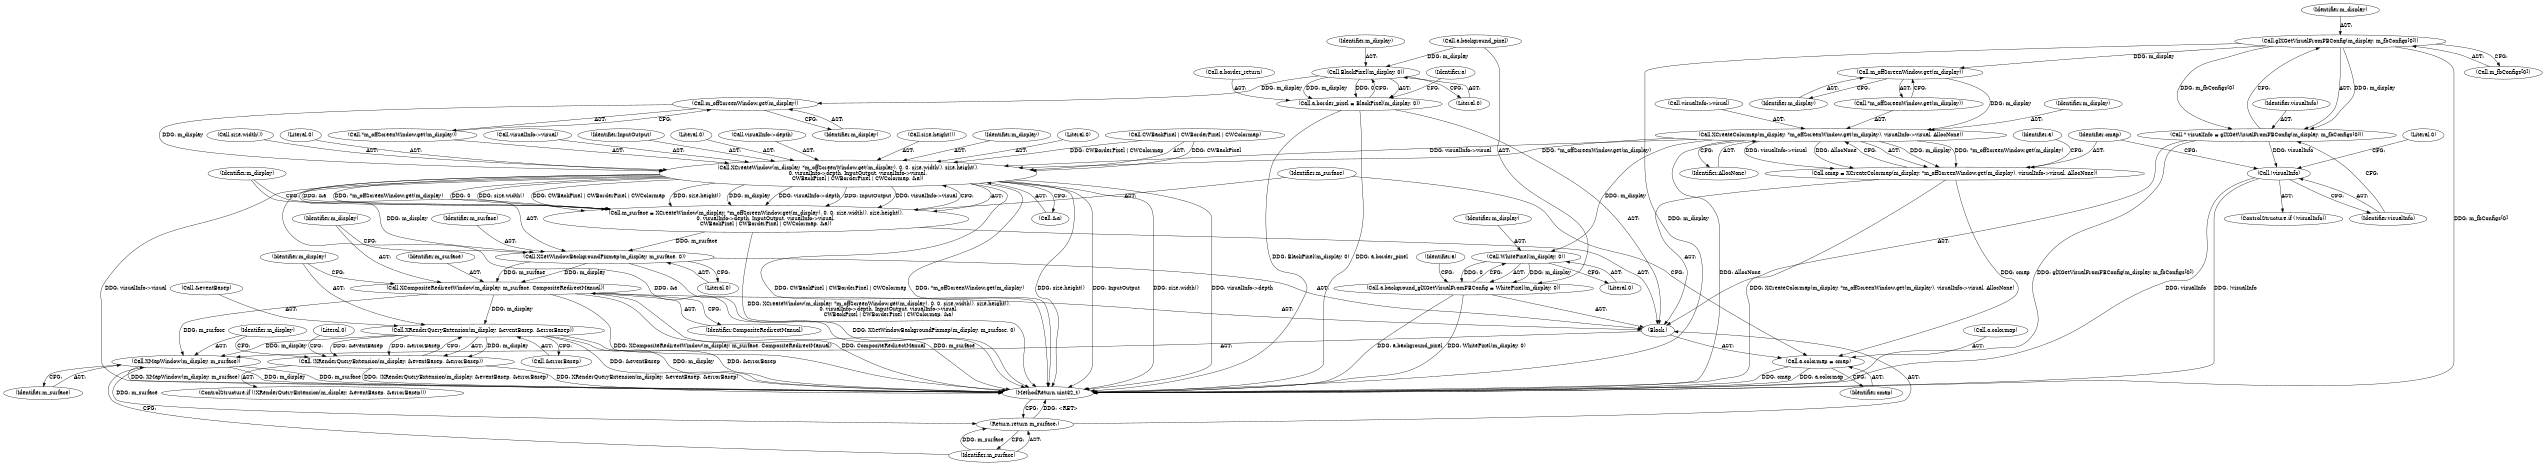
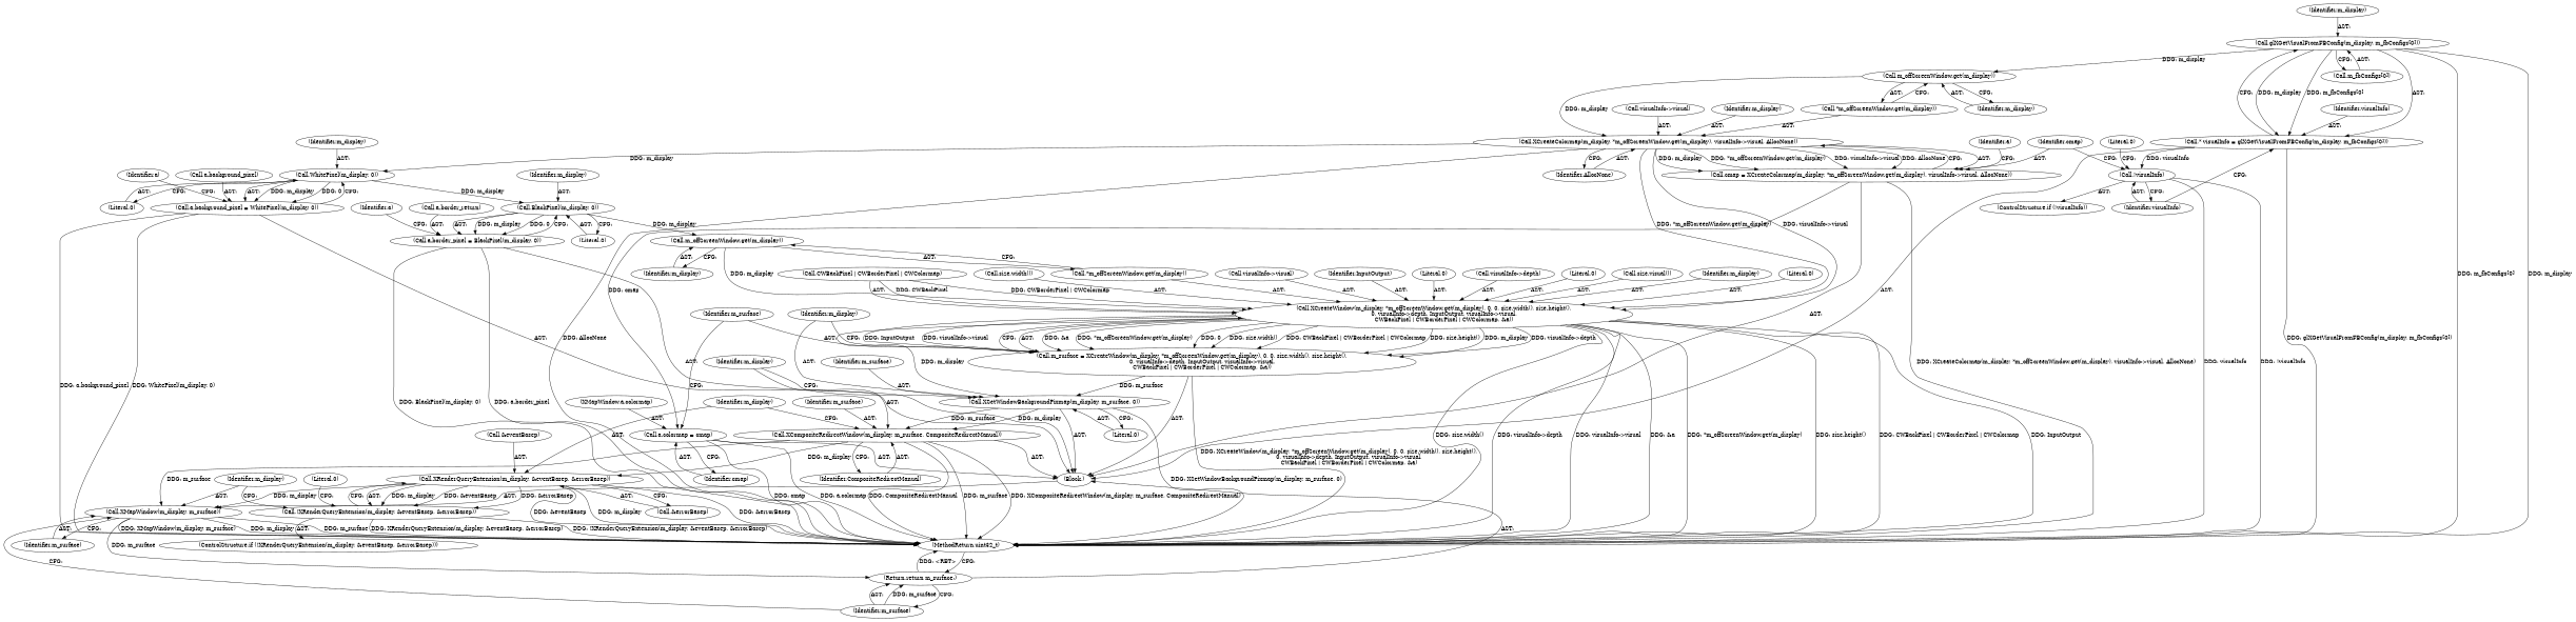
  digraph {
    n1 [label="(Call,glXGetVisualFromFBConfig(m_display, m_fbConfigs[0]))"]
    n2 [label="(Call,* visualInfo = glXGetVisualFromFBConfig(m_display, m_fbConfigs[0]))"]
    n3 [label="(Call,m_offScreenWindow.get(m_display))"]
    n4 [label="(Call,m_fbConfigs[0])"]
    n5 [label="(MethodReturn,uint32_t)"]
    n6 [label="(Call,!visualInfo)"]
    n7 [label="(Block,)"]
    n8 [label="(Call,XCreateColormap(m_display, *m_offScreenWindow.get(m_display), visualInfo->visual, AllocNone))"]
    n9 [label="(Identifier,m_display)"]
    n10 [label="(Call,*m_offScreenWindow.get(m_display))"]
    n11 [label="(Return,return m_surface;)"]
    n12 [label="(ControlStructure,if (!visualInfo))"]
    n13 [label="(Identifier,visualInfo)"]
    n14 [label="(Call,XMapWindow(m_display, m_surface))"]
    n15 [label="(Call,cmap = XCreateColormap(m_display, *m_offScreenWindow.get(m_display), visualInfo->visual, AllocNone))"]
    n16 [label="(Call,WhitePixel(m_display, 0))"]
    n17 [label="(Call,XCreateWindow(m_display, *m_offScreenWindow.get(m_display), 0, 0, size.width(), size.height(),\n            0, visualInfo->depth, InputOutput, visualInfo->visual,\n            CWBackPixel | CWBorderPixel | CWColormap, &a))"]
    n18 [label="(Identifier,AllocNone)"]
    n19 [label="(Call,a.colormap = cmap)"]
-   n20 [label="(Call,a.background_glXGetVisualFromFBConfig = WhitePixel(m_display, 0))"]
+   n20 [label="(Call,a.background_pixel = WhitePixel(m_display, 0))"]
    n21 [label="(Call,BlackPixel(m_display, 0))"]
    n22 [label="(Literal,0)"]
    n23 [label="(Call,m_surface = XCreateWindow(m_display, *m_offScreenWindow.get(m_display), 0, 0, size.width(), size.height(),\n            0, visualInfo->depth, InputOutput, visualInfo->visual,\n            CWBackPixel | CWBorderPixel | CWColormap, &a))"]
    n24 [label="(Call,XSetWindowBackgroundPixmap(m_display, m_surface, 0))"]
-   n25 [label="(Call,&a)"]
    n26 [label="(Identifier,cmap)"]
    n27 [label="(Call,a.border_pixel = BlackPixel(m_display, 0))"]
    n28 [label="(Call,m_offScreenWindow.get(m_display))"]
    n29 [label="(Literal,0)"]
    n30 [label="(Identifier,m_display)"]
    n31 [label="(Call,*m_offScreenWindow.get(m_display))"]
    n32 [label="(Call,XCompositeRedirectWindow(m_display, m_surface, CompositeRedirectManual))"]
    n33 [label="(Literal,0)"]
    n34 [label="(Call,XRenderQueryExtension(m_display, &eventBasep, &errorBasep))"]
    n35 [label="(Identifier,CompositeRedirectManual)"]
    n36 [label="(Call,!XRenderQueryExtension(m_display, &eventBasep, &errorBasep))"]
    n37 [label="(Call,&errorBasep)"]
    n38 [label="(Identifier,m_surface)"]
    n39 [label="(ControlStructure,if (!XRenderQueryExtension(m_display, &eventBasep, &errorBasep)))"]
    n40 [label="(Identifier,m_surface)"]
    n41 [label="(Identifier,visualInfo)"]
    n42 [label="(Call,visualInfo->visual)"]
    n43 [label="(Identifier,m_display)"]
    n44 [label="(Call,visualInfo->visual)"]
    n45 [label="(Identifier,a)"]
    n46 [label="(Identifier,InputOutput)"]
    n47 [label="(Identifier,m_display)"]
    n48 [label="(Identifier,cmap)"]
    n49 [label="(Identifier,m_display)"]
    n50 [label="(Identifier,a)"]
    n51 [label="(Literal,0)"]
    n52 [label="(Identifier,m_surface)"]
    n53 [label="(Call,visualInfo->depth)"]
    n54 [label="(Call,&eventBasep)"]
    n55 [label="(Literal,0)"]
    n56 [label="(Identifier,m_surface)"]
    n57 [label="(Identifier,m_display)"]
    n58 [label="(Identifier,m_display)"]
-   n59 [label="(Call,size.height())"]
+   n59 [label="(Call,size.visual())"]
    n60 [label="(Identifier,m_display)"]
    n61 [label="(Call,a.background_pixel)"]
    n62 [label="(Literal,0)"]
    n63 [label="(Identifier,m_surface)"]
    n64 [label="(Identifier,a)"]
    n65 [label="(Call,CWBackPixel | CWBorderPixel | CWColormap)"]
    n66 [label="(Literal,0)"]
    n67 [label="(Literal,0)"]
    n68 [label="(Call,size.width())"]
-   n69 [label="(Call,a.colormap)"]
+   n69 [label="(XMapWindow,a.colormap)"]
    n70 [label="(Identifier,m_display)"]
    n71 [label="(Identifier,m_display)"]
    n72 [label="(Call,a.border_return)"]
    n73 [label="(Identifier,m_display)"]
    n1 -> n2 [label="AST: "]
    n1 -> n2 [label="DDG: m_display"]
    n1 -> n2 [label="DDG: m_fbConfigs[0]"]
    n1 -> n3 [label="DDG: m_display"]
    n1 -> n4 [label="CFG: "]
    n1 -> n5 [label="DDG: m_fbConfigs[0]"]
    n1 -> n5 [label="DDG: m_display"]
    n2 -> n1 [label="CFG: "]
    n2 -> n5 [label="DDG: glXGetVisualFromFBConfig(m_display, m_fbConfigs[0])"]
    n2 -> n6 [label="DDG: visualInfo"]
    n2 -> n7 [label="AST: "]
    n3 -> n8 [label="DDG: m_display"]
    n3 -> n9 [label="CFG: "]
    n3 -> n10 [label="AST: "]
    n4 -> n1 [label="AST: "]
    n5 -> n11 [label="CFG: "]
    n6 -> n5 [label="DDG: !visualInfo"]
    n6 -> n5 [label="DDG: visualInfo"]
    n6 -> n12 [label="AST: "]
    n6 -> n13 [label="CFG: "]
    n7 -> n14 [label="AST: "]
    n8 -> n5 [label="DDG: AllocNone"]
    n8 -> n15 [label="AST: "]
    n8 -> n15 [label="DDG: m_display"]
    n8 -> n15 [label="DDG: *m_offScreenWindow.get(m_display)"]
    n8 -> n15 [label="DDG: visualInfo->visual"]
    n8 -> n15 [label="DDG: AllocNone"]
    n8 -> n16 [label="DDG: m_display"]
    n8 -> n17 [label="DDG: *m_offScreenWindow.get(m_display)"]
    n8 -> n17 [label="DDG: visualInfo->visual"]
    n8 -> n18 [label="CFG: "]
    n9 -> n3 [label="AST: "]
    n10 -> n3 [label="CFG: "]
    n10 -> n8 [label="AST: "]
    n11 -> n5 [label="DDG: <RET>"]
    n11 -> n7 [label="AST: "]
    n11 -> n40 [label="CFG: "]
    n13 -> n2 [label="CFG: "]
    n13 -> n6 [label="AST: "]
    n14 -> n5 [label="DDG: XMapWindow(m_display, m_surface)"]
    n14 -> n5 [label="DDG: m_display"]
    n14 -> n5 [label="DDG: m_surface"]
    n14 -> n11 [label="DDG: m_surface"]
    n14 -> n38 [label="CFG: "]
    n15 -> n5 [label="DDG: XCreateColormap(m_display, *m_offScreenWindow.get(m_display), visualInfo->visual, AllocNone)"]
    n15 -> n7 [label="AST: "]
    n15 -> n8 [label="CFG: "]
    n15 -> n19 [label="DDG: cmap"]
    n16 -> n20 [label="AST: "]
    n16 -> n20 [label="DDG: m_display"]
    n16 -> n20 [label="DDG: 0"]
-   n61 -> n21 [label="DDG: m_display"]
+   n16 -> n21 [label="DDG: m_display"]
    n16 -> n22 [label="CFG: "]
    n17 -> n5 [label="DDG: size.width()"]
    n17 -> n5 [label="DDG: visualInfo->depth"]
    n17 -> n5 [label="DDG: visualInfo->visual"]
    n17 -> n5 [label="DDG: &a"]
    n17 -> n5 [label="DDG: *m_offScreenWindow.get(m_display)"]
    n17 -> n5 [label="DDG: size.height()"]
    n17 -> n5 [label="DDG: CWBackPixel | CWBorderPixel | CWColormap"]
    n17 -> n5 [label="DDG: InputOutput"]
    n17 -> n23 [label="AST: "]
    n17 -> n23 [label="DDG: &a"]
    n17 -> n23 [label="DDG: *m_offScreenWindow.get(m_display)"]
    n17 -> n23 [label="DDG: 0"]
    n17 -> n23 [label="DDG: size.width()"]
    n17 -> n23 [label="DDG: CWBackPixel | CWBorderPixel | CWColormap"]
    n17 -> n23 [label="DDG: size.height()"]
    n17 -> n23 [label="DDG: m_display"]
    n17 -> n23 [label="DDG: visualInfo->depth"]
    n17 -> n23 [label="DDG: InputOutput"]
    n17 -> n23 [label="DDG: visualInfo->visual"]
    n17 -> n24 [label="DDG: m_display"]
-   n17 -> n25 [label="CFG: "]
    n18 -> n8 [label="AST: "]
    n19 -> n5 [label="DDG: cmap"]
    n19 -> n5 [label="DDG: a.colormap"]
-   n7 -> n19 [label="AST: "]
+   n19 -> n7 [label="AST: "]
    n19 -> n26 [label="CFG: "]
    n20 -> n5 [label="DDG: a.background_pixel"]
    n20 -> n5 [label="DDG: WhitePixel(m_display, 0)"]
    n20 -> n7 [label="AST: "]
    n20 -> n16 [label="CFG: "]
    n21 -> n27 [label="AST: "]
    n21 -> n27 [label="DDG: m_display"]
    n21 -> n27 [label="DDG: 0"]
    n21 -> n28 [label="DDG: m_display"]
    n21 -> n29 [label="CFG: "]
    n22 -> n16 [label="AST: "]
    n23 -> n5 [label="DDG: XCreateWindow(m_display, *m_offScreenWindow.get(m_display), 0, 0, size.width(), size.height(),\n            0, visualInfo->depth, InputOutput, visualInfo->visual,\n            CWBackPixel | CWBorderPixel | CWColormap, &a)"]
    n23 -> n7 [label="AST: "]
    n23 -> n17 [label="CFG: "]
    n23 -> n24 [label="DDG: m_surface"]
    n24 -> n5 [label="DDG: XSetWindowBackgroundPixmap(m_display, m_surface, 0)"]
    n24 -> n7 [label="AST: "]
    n24 -> n32 [label="DDG: m_display"]
    n24 -> n32 [label="DDG: m_surface"]
    n24 -> n33 [label="CFG: "]
-   n25 -> n17 [label="AST: "]
    n26 -> n19 [label="AST: "]
    n27 -> n5 [label="DDG: BlackPixel(m_display, 0)"]
    n27 -> n5 [label="DDG: a.border_pixel"]
    n27 -> n7 [label="AST: "]
    n27 -> n21 [label="CFG: "]
    n28 -> n17 [label="DDG: m_display"]
    n28 -> n30 [label="CFG: "]
    n28 -> n31 [label="AST: "]
    n29 -> n21 [label="AST: "]
    n30 -> n28 [label="AST: "]
    n31 -> n17 [label="AST: "]
    n31 -> n28 [label="CFG: "]
    n32 -> n5 [label="DDG: CompositeRedirectManual"]
    n32 -> n5 [label="DDG: m_surface"]
    n32 -> n5 [label="DDG: XCompositeRedirectWindow(m_display, m_surface, CompositeRedirectManual)"]
    n32 -> n7 [label="AST: "]
    n32 -> n14 [label="DDG: m_surface"]
    n32 -> n34 [label="DDG: m_display"]
    n32 -> n35 [label="CFG: "]
    n33 -> n24 [label="AST: "]
    n34 -> n5 [label="DDG: &eventBasep"]
    n34 -> n5 [label="DDG: m_display"]
    n34 -> n5 [label="DDG: &errorBasep"]
    n34 -> n14 [label="DDG: m_display"]
    n34 -> n36 [label="AST: "]
    n34 -> n36 [label="DDG: m_display"]
    n34 -> n36 [label="DDG: &eventBasep"]
    n34 -> n36 [label="DDG: &errorBasep"]
    n34 -> n37 [label="CFG: "]
    n35 -> n32 [label="AST: "]
    n36 -> n5 [label="DDG: !XRenderQueryExtension(m_display, &eventBasep, &errorBasep)"]
    n36 -> n5 [label="DDG: XRenderQueryExtension(m_display, &eventBasep, &errorBasep)"]
    n36 -> n34 [label="CFG: "]
    n36 -> n39 [label="AST: "]
    n37 -> n34 [label="AST: "]
    n38 -> n14 [label="AST: "]
    n40 -> n11 [label="AST: "]
    n40 -> n11 [label="DDG: m_surface"]
    n40 -> n14 [label="CFG: "]
    n41 -> n2 [label="AST: "]
    n42 -> n17 [label="AST: "]
    n43 -> n24 [label="CFG: "]
    n43 -> n32 [label="AST: "]
    n44 -> n8 [label="AST: "]
    n45 -> n15 [label="CFG: "]
    n46 -> n17 [label="AST: "]
    n47 -> n1 [label="AST: "]
    n48 -> n6 [label="CFG: "]
    n48 -> n15 [label="AST: "]
    n49 -> n21 [label="AST: "]
    n50 -> n20 [label="CFG: "]
    n51 -> n17 [label="AST: "]
    n52 -> n19 [label="CFG: "]
    n52 -> n23 [label="AST: "]
    n53 -> n17 [label="AST: "]
    n54 -> n34 [label="AST: "]
    n55 -> n17 [label="AST: "]
    n56 -> n32 [label="AST: "]
    n57 -> n32 [label="CFG: "]
    n57 -> n34 [label="AST: "]
    n58 -> n16 [label="AST: "]
    n59 -> n17 [label="AST: "]
    n60 -> n17 [label="AST: "]
    n61 -> n20 [label="AST: "]
    n62 -> n17 [label="AST: "]
    n63 -> n24 [label="AST: "]
    n64 -> n27 [label="CFG: "]
    n65 -> n17 [label="AST: "]
    n65 -> n17 [label="DDG: CWBackPixel"]
    n65 -> n17 [label="DDG: CWBorderPixel | CWColormap"]
    n66 -> n36 [label="CFG: "]
    n67 -> n6 [label="CFG: "]
    n68 -> n17 [label="AST: "]
    n69 -> n19 [label="AST: "]
    n70 -> n14 [label="AST: "]
    n70 -> n36 [label="CFG: "]
    n71 -> n23 [label="CFG: "]
    n71 -> n24 [label="AST: "]
    n72 -> n27 [label="AST: "]
    n73 -> n8 [label="AST: "]
  }
